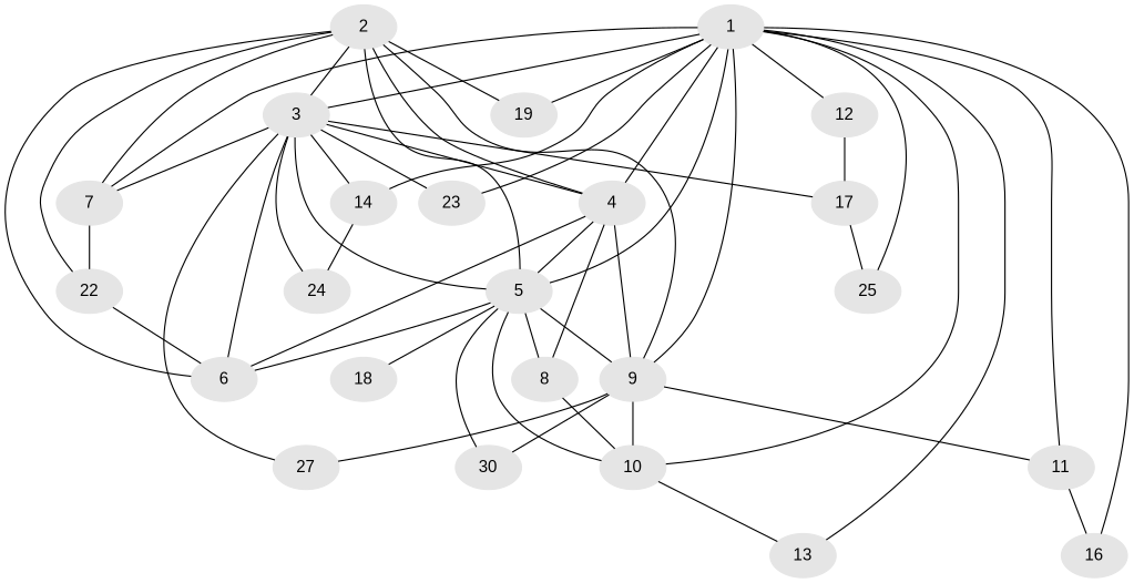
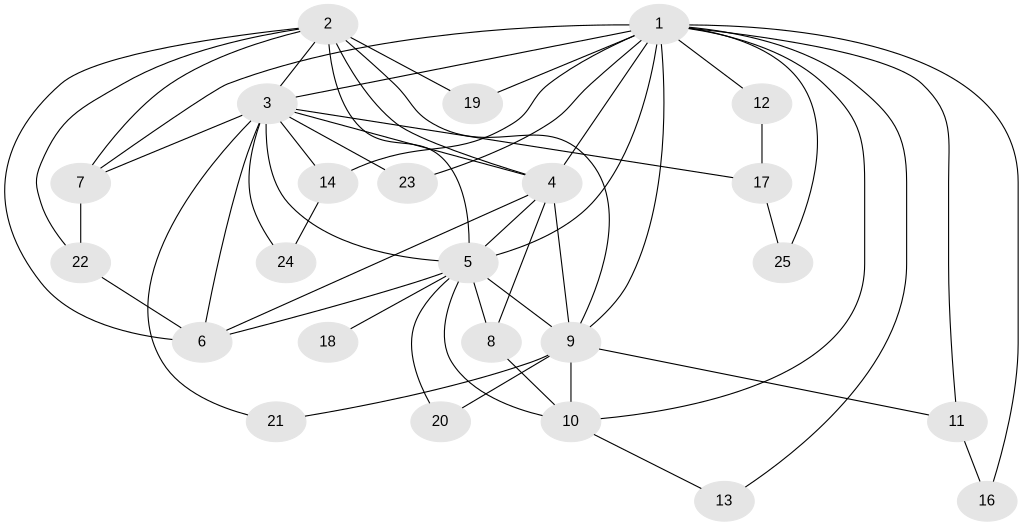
  graph {
    fontname="Liberation Sans"
    node [color=gray90 fontname="Liberation Sans" style=filled]
    edge [fontname="Liberation Sans" weight=1.0]
    1
    3
    4
    5
    7
    9
    10
    11
    12
    13
    14
    16
    19
    23
    25
    2
    6
    22
    17
-   21 [label=27]
+   21
    24
    8
    18
-   20 [label=30]
+   20
    1 -- 3 [weight=3.0]
    1 -- 4 [weight=4.0]
    1 -- 5 [weight=4.0]
    1 -- 7
    1 -- 9 [weight=2.0]
    1 -- 10 [weight=3.0]
    1 -- 11
    1 -- 12
    1 -- 13
    1 -- 14
    1 -- 16
    1 -- 19
    1 -- 23
    1 -- 25
    3 -- 4 [weight=2.0]
    3 -- 5 [weight=2.0]
    3 -- 7
    3 -- 14
    3 -- 23
    3 -- 6
    3 -- 17
    3 -- 21
    3 -- 24
    4 -- 5 [weight=4.0]
    4 -- 9 [weight=11.0]
    4 -- 6 [weight=2.0]
    4 -- 8 [weight=2.0]
    5 -- 9
    5 -- 10
    5 -- 6 [weight=2.0]
    5 -- 8
    5 -- 18
    5 -- 20
    7 -- 22
    9 -- 10 [weight=3.0]
    9 -- 11
    9 -- 21
    9 -- 20
    10 -- 13
    11 -- 16
    12 -- 17
    14 -- 24
    2 -- 3 [weight=2.0]
    2 -- 4 [weight=4.0]
    2 -- 5 [weight=4.0]
    2 -- 7 [weight=2.0]
    2 -- 9
    2 -- 19
    2 -- 6 [weight=2.0]
    2 -- 22
    22 -- 6 [weight=4.0]
    17 -- 25
    8 -- 10
  }
